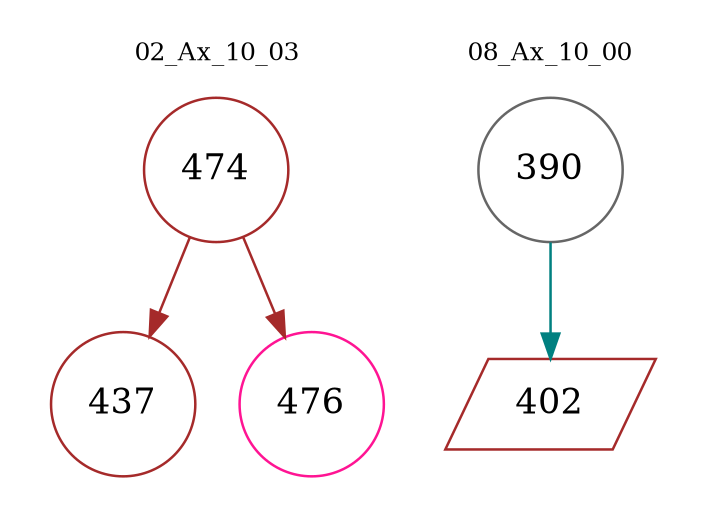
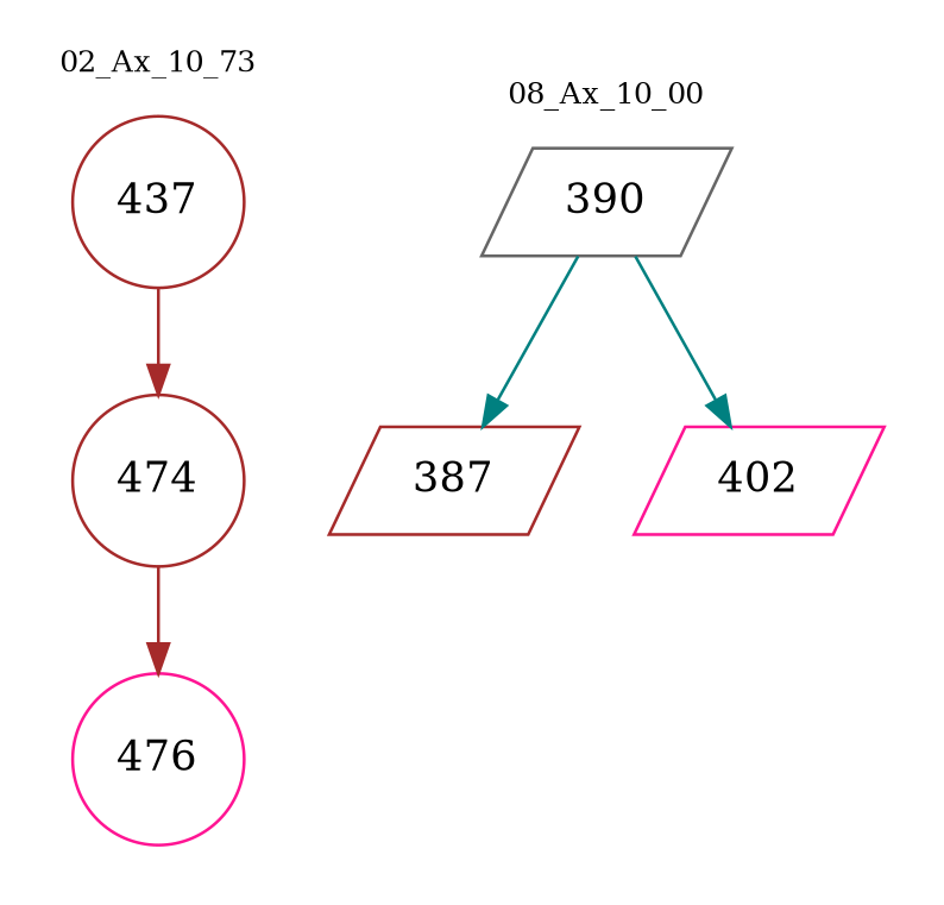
  digraph {
    node [color=brown shape=circle]
    edge [color=brown]
    n1 [label=474]
    n2 [label=437]
    n3 [color=deeppink label=476]
-   n4 [color=gray40 label=390]
-   n6 [label=402 shape=parallelogram]
+   n4 [color=gray40 label=390 shape=parallelogram]
+   n5 [label=387 shape=parallelogram]
+   n6 [color=deeppink label=402 shape=parallelogram]
    subgraph cluster_1 {
      color=white
      fontsize=10
-     label="02_Ax_10_03"
+     label="02_Ax_10_73"
      n1
      n2
      n3
    }
    subgraph cluster_2 {
      color=white
      fontsize=10
      label="08_Ax_10_00"
      n4
+     n5
      n6
    }
-   n1 -> n2
+   n2 -> n1
    n1 -> n3
+   n4 -> n5 [color=teal]
    n4 -> n6 [color=teal]
  }
